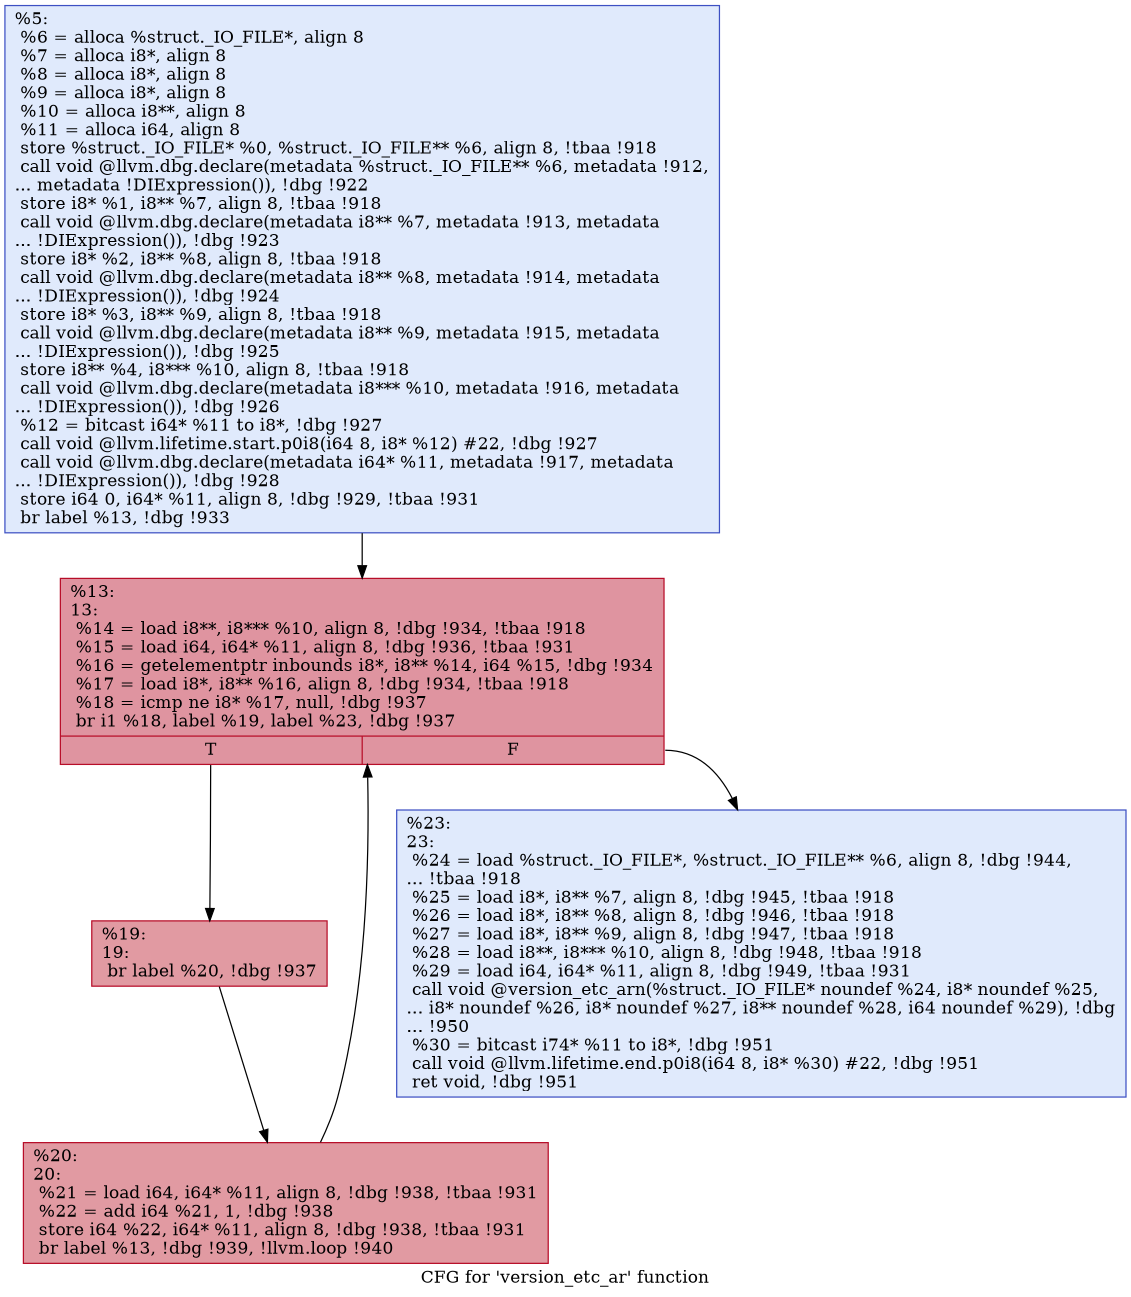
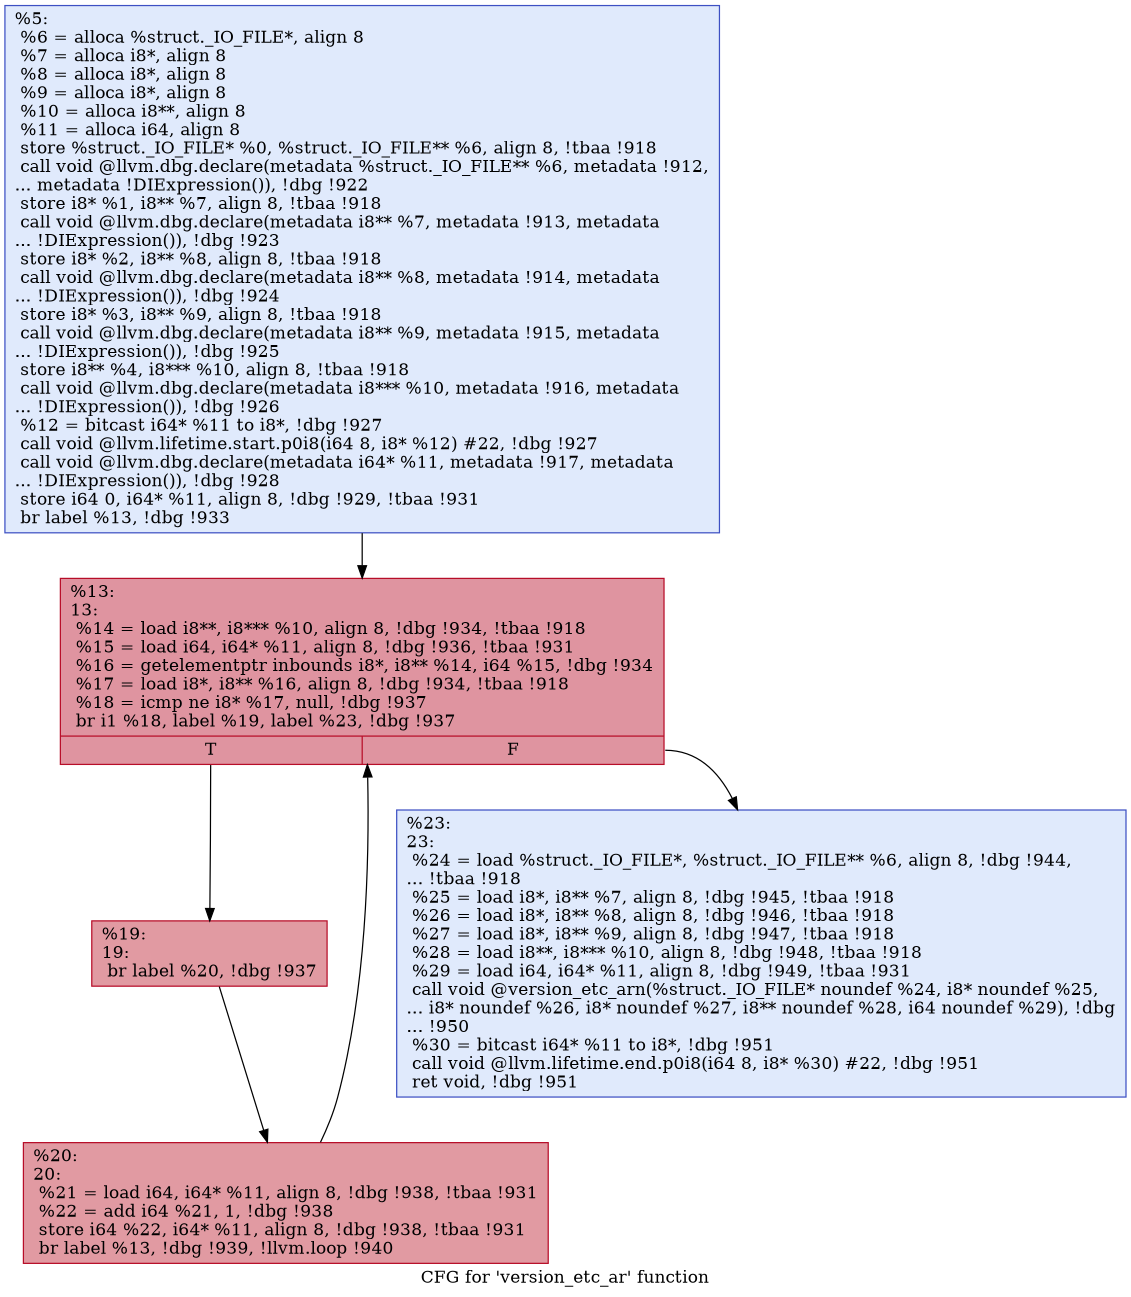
  digraph {
    label="CFG for 'version_etc_ar' function"
    node [color="#b70d28ff" fillcolor="#b9d0f970" shape=record style=filled]
    n1 [color="#3d50c3ff" label="{%5:\l  %6 = alloca %struct._IO_FILE*, align 8\l  %7 = alloca i8*, align 8\l  %8 = alloca i8*, align 8\l  %9 = alloca i8*, align 8\l  %10 = alloca i8**, align 8\l  %11 = alloca i64, align 8\l  store %struct._IO_FILE* %0, %struct._IO_FILE** %6, align 8, !tbaa !918\l  call void @llvm.dbg.declare(metadata %struct._IO_FILE** %6, metadata !912,\l... metadata !DIExpression()), !dbg !922\l  store i8* %1, i8** %7, align 8, !tbaa !918\l  call void @llvm.dbg.declare(metadata i8** %7, metadata !913, metadata\l... !DIExpression()), !dbg !923\l  store i8* %2, i8** %8, align 8, !tbaa !918\l  call void @llvm.dbg.declare(metadata i8** %8, metadata !914, metadata\l... !DIExpression()), !dbg !924\l  store i8* %3, i8** %9, align 8, !tbaa !918\l  call void @llvm.dbg.declare(metadata i8** %9, metadata !915, metadata\l... !DIExpression()), !dbg !925\l  store i8** %4, i8*** %10, align 8, !tbaa !918\l  call void @llvm.dbg.declare(metadata i8*** %10, metadata !916, metadata\l... !DIExpression()), !dbg !926\l  %12 = bitcast i64* %11 to i8*, !dbg !927\l  call void @llvm.lifetime.start.p0i8(i64 8, i8* %12) #22, !dbg !927\l  call void @llvm.dbg.declare(metadata i64* %11, metadata !917, metadata\l... !DIExpression()), !dbg !928\l  store i64 0, i64* %11, align 8, !dbg !929, !tbaa !931\l  br label %13, !dbg !933\l}"]
    n2 [fillcolor="#b70d2870" label="{%13:\l13:                                               \l  %14 = load i8**, i8*** %10, align 8, !dbg !934, !tbaa !918\l  %15 = load i64, i64* %11, align 8, !dbg !936, !tbaa !931\l  %16 = getelementptr inbounds i8*, i8** %14, i64 %15, !dbg !934\l  %17 = load i8*, i8** %16, align 8, !dbg !934, !tbaa !918\l  %18 = icmp ne i8* %17, null, !dbg !937\l  br i1 %18, label %19, label %23, !dbg !937\l|{<s0>T|<s1>F}}"]
    n3 [fillcolor="#bb1b2c70" label="{%19:\l19:                                               \l  br label %20, !dbg !937\l}"]
-   n4 [color="#3d50c3ff" label="{%23:\l23:                                               \l  %24 = load %struct._IO_FILE*, %struct._IO_FILE** %6, align 8, !dbg !944,\l... !tbaa !918\l  %25 = load i8*, i8** %7, align 8, !dbg !945, !tbaa !918\l  %26 = load i8*, i8** %8, align 8, !dbg !946, !tbaa !918\l  %27 = load i8*, i8** %9, align 8, !dbg !947, !tbaa !918\l  %28 = load i8**, i8*** %10, align 8, !dbg !948, !tbaa !918\l  %29 = load i64, i64* %11, align 8, !dbg !949, !tbaa !931\l  call void @version_etc_arn(%struct._IO_FILE* noundef %24, i8* noundef %25,\l... i8* noundef %26, i8* noundef %27, i8** noundef %28, i64 noundef %29), !dbg\l... !950\l  %30 = bitcast i74* %11 to i8*, !dbg !951\l  call void @llvm.lifetime.end.p0i8(i64 8, i8* %30) #22, !dbg !951\l  ret void, !dbg !951\l}"]
+   n4 [color="#3d50c3ff" label="{%23:\l23:                                               \l  %24 = load %struct._IO_FILE*, %struct._IO_FILE** %6, align 8, !dbg !944,\l... !tbaa !918\l  %25 = load i8*, i8** %7, align 8, !dbg !945, !tbaa !918\l  %26 = load i8*, i8** %8, align 8, !dbg !946, !tbaa !918\l  %27 = load i8*, i8** %9, align 8, !dbg !947, !tbaa !918\l  %28 = load i8**, i8*** %10, align 8, !dbg !948, !tbaa !918\l  %29 = load i64, i64* %11, align 8, !dbg !949, !tbaa !931\l  call void @version_etc_arn(%struct._IO_FILE* noundef %24, i8* noundef %25,\l... i8* noundef %26, i8* noundef %27, i8** noundef %28, i64 noundef %29), !dbg\l... !950\l  %30 = bitcast i64* %11 to i8*, !dbg !951\l  call void @llvm.lifetime.end.p0i8(i64 8, i8* %30) #22, !dbg !951\l  ret void, !dbg !951\l}"]
    n5 [fillcolor="#bb1b2c70" label="{%20:\l20:                                               \l  %21 = load i64, i64* %11, align 8, !dbg !938, !tbaa !931\l  %22 = add i64 %21, 1, !dbg !938\l  store i64 %22, i64* %11, align 8, !dbg !938, !tbaa !931\l  br label %13, !dbg !939, !llvm.loop !940\l}"]
    n1 -> n2
    n2 -> n3 [tailport=s0]
    n2 -> n4 [tailport=s1]
    n3 -> n5
    n5 -> n2
  }
